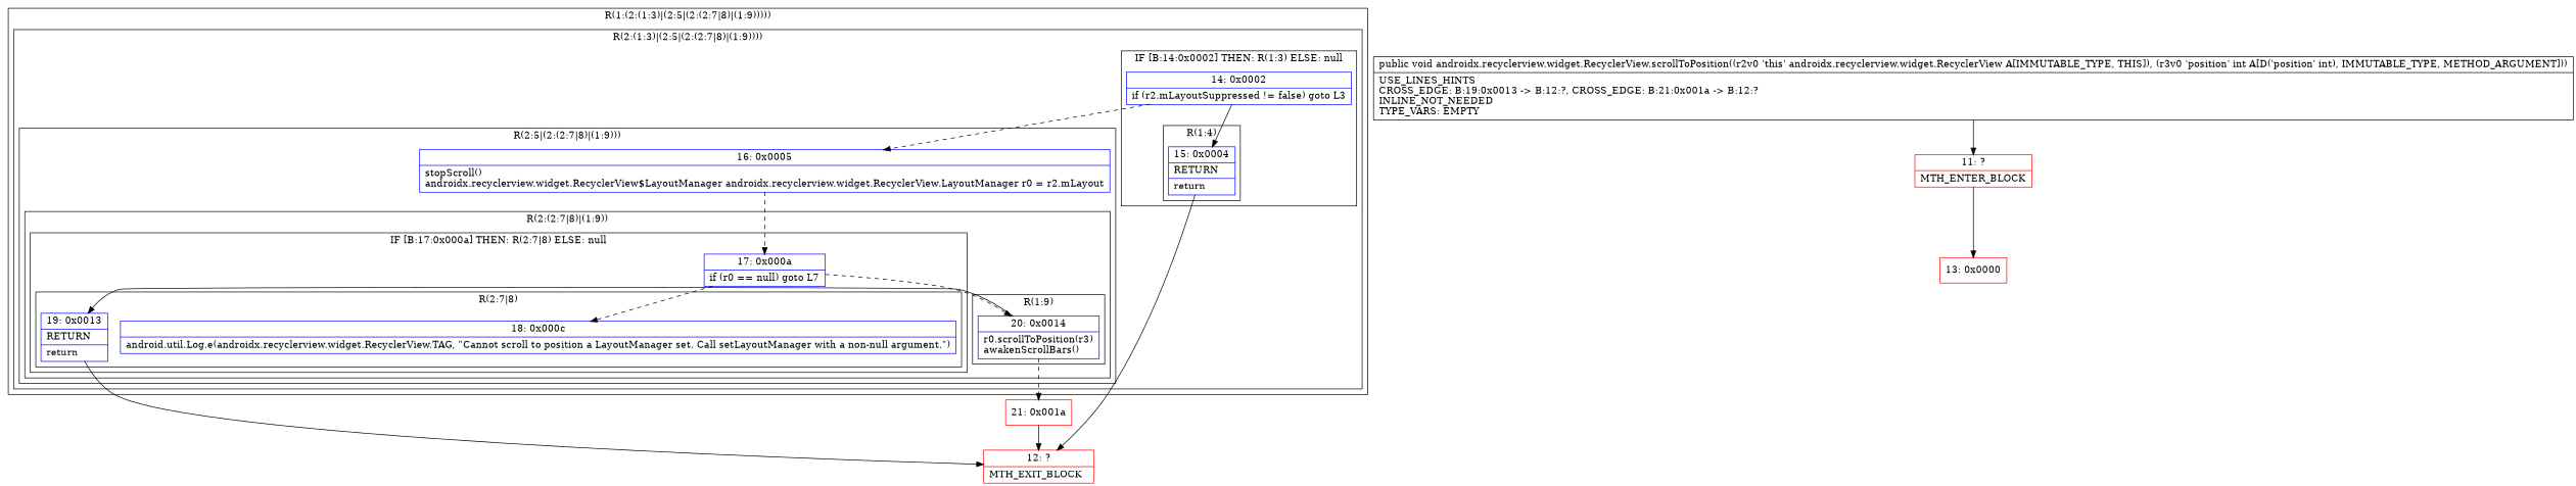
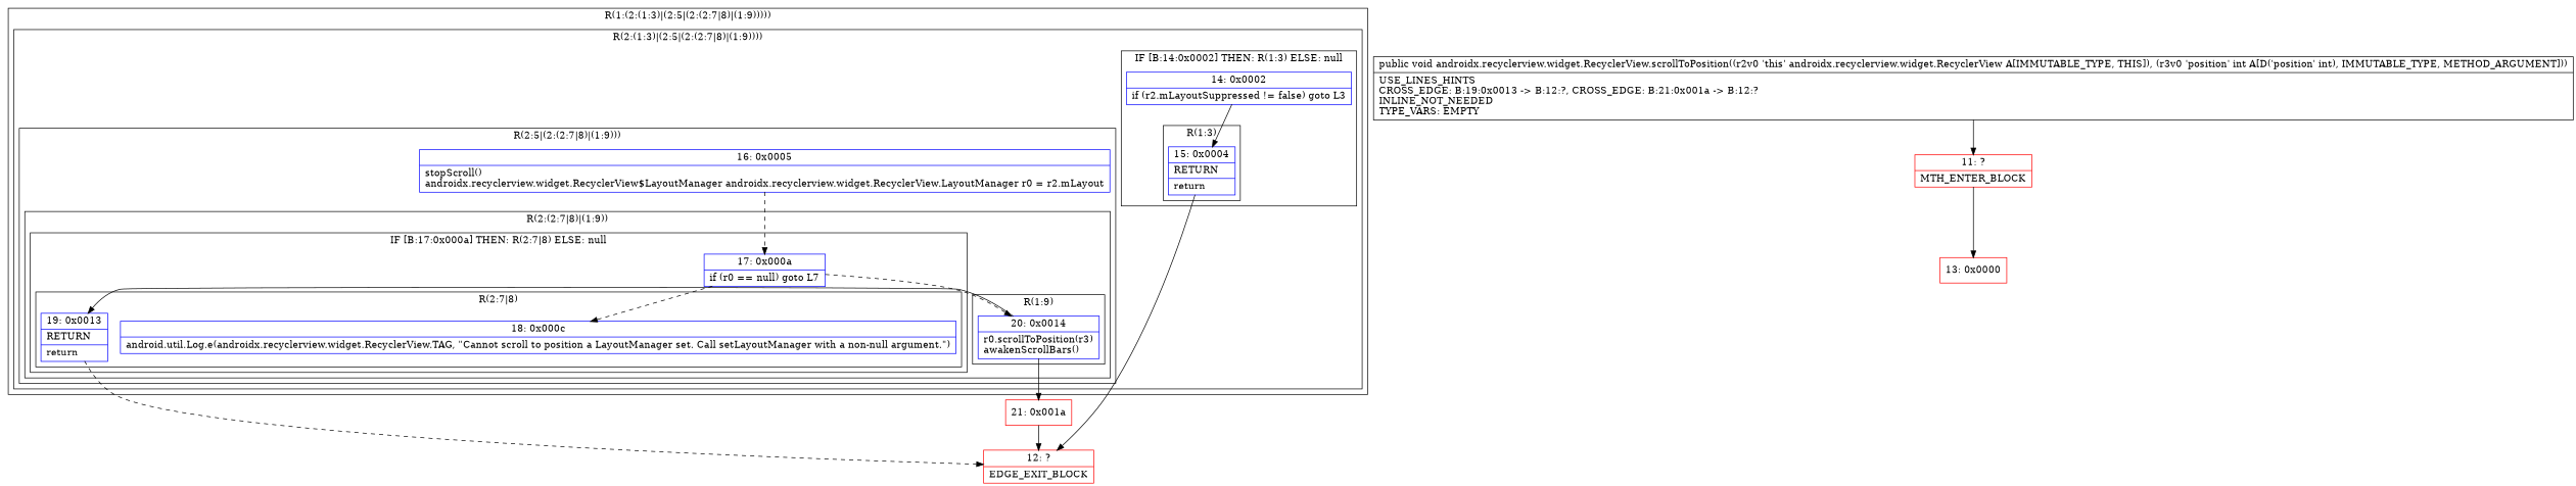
  digraph {
    node [color=blue shape=record]
    n1 [label="{15\:\ 0x0004|RETURN\l|return\l}"]
    n2 [label="{14\:\ 0x0002|if (r2.mLayoutSuppressed != false) goto L3\l}"]
    n3 [label="{18\:\ 0x000c|android.util.Log.e(androidx.recyclerview.widget.RecyclerView.TAG, \"Cannot scroll to position a LayoutManager set. Call setLayoutManager with a non\-null argument.\")\l}"]
    n4 [label="{19\:\ 0x0013|RETURN\l|return\l}"]
    n5 [label="{17\:\ 0x000a|if (r0 == null) goto L7\l}"]
    n6 [label="{20\:\ 0x0014|r0.scrollToPosition(r3)\lawakenScrollBars()\l}"]
    n7 [label="{16\:\ 0x0005|stopScroll()\landroidx.recyclerview.widget.RecyclerView$LayoutManager androidx.recyclerview.widget.RecyclerView.LayoutManager r0 = r2.mLayout\l}"]
-   n8 [color=red label="{12\:\ ?|MTH_EXIT_BLOCK\l}"]
+   n8 [color=red label="{12\:\ ?|EDGE_EXIT_BLOCK\l}"]
    n9 [color=red label="{21\:\ 0x001a}"]
    n10 [color=red label="{11\:\ ?|MTH_ENTER_BLOCK\l}"]
    n11 [color=red label="{13\:\ 0x0000}"]
    n12 [label="{public void androidx.recyclerview.widget.RecyclerView.scrollToPosition((r2v0 'this' androidx.recyclerview.widget.RecyclerView A[IMMUTABLE_TYPE, THIS]), (r3v0 'position' int A[D('position' int), IMMUTABLE_TYPE, METHOD_ARGUMENT]))  | USE_LINES_HINTS\lCROSS_EDGE: B:19:0x0013 \-\> B:12:?, CROSS_EDGE: B:21:0x001a \-\> B:12:?\lINLINE_NOT_NEEDED\lTYPE_VARS: EMPTY\l}" color=""]
    subgraph cluster_1 {
      label="R(1:(2:(1:3)|(2:5|(2:(2:7|8)|(1:9)))))"
      subgraph cluster_2 {
        label="R(2:(1:3)|(2:5|(2:(2:7|8)|(1:9))))"
        subgraph cluster_3 {
          label="IF [B:14:0x0002] THEN: R(1:3) ELSE: null"
          n2
          subgraph cluster_4 {
-           label="R(1:4)"
+           label="R(1:3)"
            n1
          }
        }
        subgraph cluster_5 {
          label="R(2:5|(2:(2:7|8)|(1:9)))"
          n7
          subgraph cluster_6 {
            label="R(2:(2:7|8)|(1:9))"
            subgraph cluster_7 {
              label="IF [B:17:0x000a] THEN: R(2:7|8) ELSE: null"
              n5
              subgraph cluster_8 {
                label="R(2:7|8)"
                n3
                n4
              }
            }
            subgraph cluster_9 {
              label="R(1:9)"
              n6
            }
          }
        }
      }
    }
    n1 -> n8
    n2 -> n1
-   n2 -> n7 [style=dashed]
-   n4 -> n8
+   n4 -> n8 [style=dashed]
    n5 -> n3 [style=dashed]
    n5 -> n6 [style=dashed]
    n6 -> n4
-   n6 -> n9 [style=dashed]
+   n6 -> n9
    n7 -> n5 [style=dashed]
    n9 -> n8
    n10 -> n11
    n12 -> n10
  }
